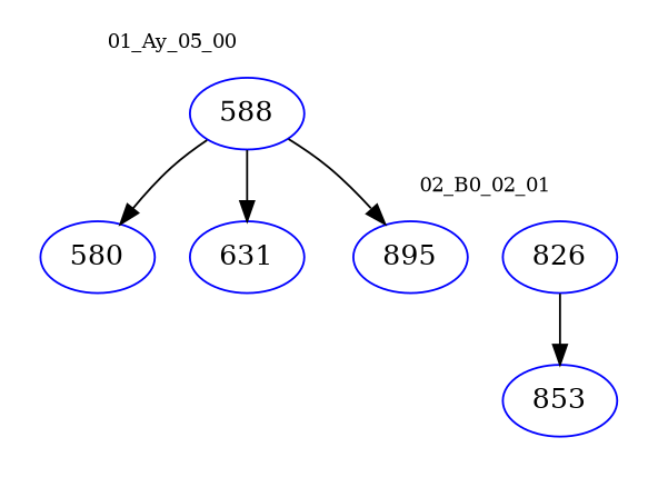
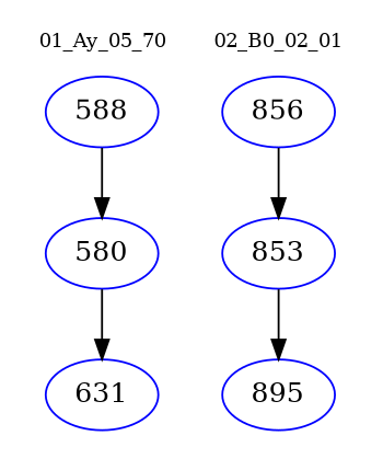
  digraph {
    node [color=blue]
    edge [color=black]
    n1 [label=588]
    n2 [label=580]
    n3 [label=631]
-   n4 [label=826]
+   n4 [label=856]
    n5 [label=853]
    n6 [label=895]
    subgraph cluster_1 {
      color=white
      fontsize=10
-     label="01_Ay_05_00"
+     label="01_Ay_05_70"
      n1
      n2
      n3
    }
    subgraph cluster_2 {
      color=white
      fontsize=10
      label="02_B0_02_01"
      n4
      n5
      n6
    }
    n1 -> n2
-   n1 -> n3
+   n2 -> n3
    n4 -> n5
-   n1 -> n6
+   n5 -> n6
  }
